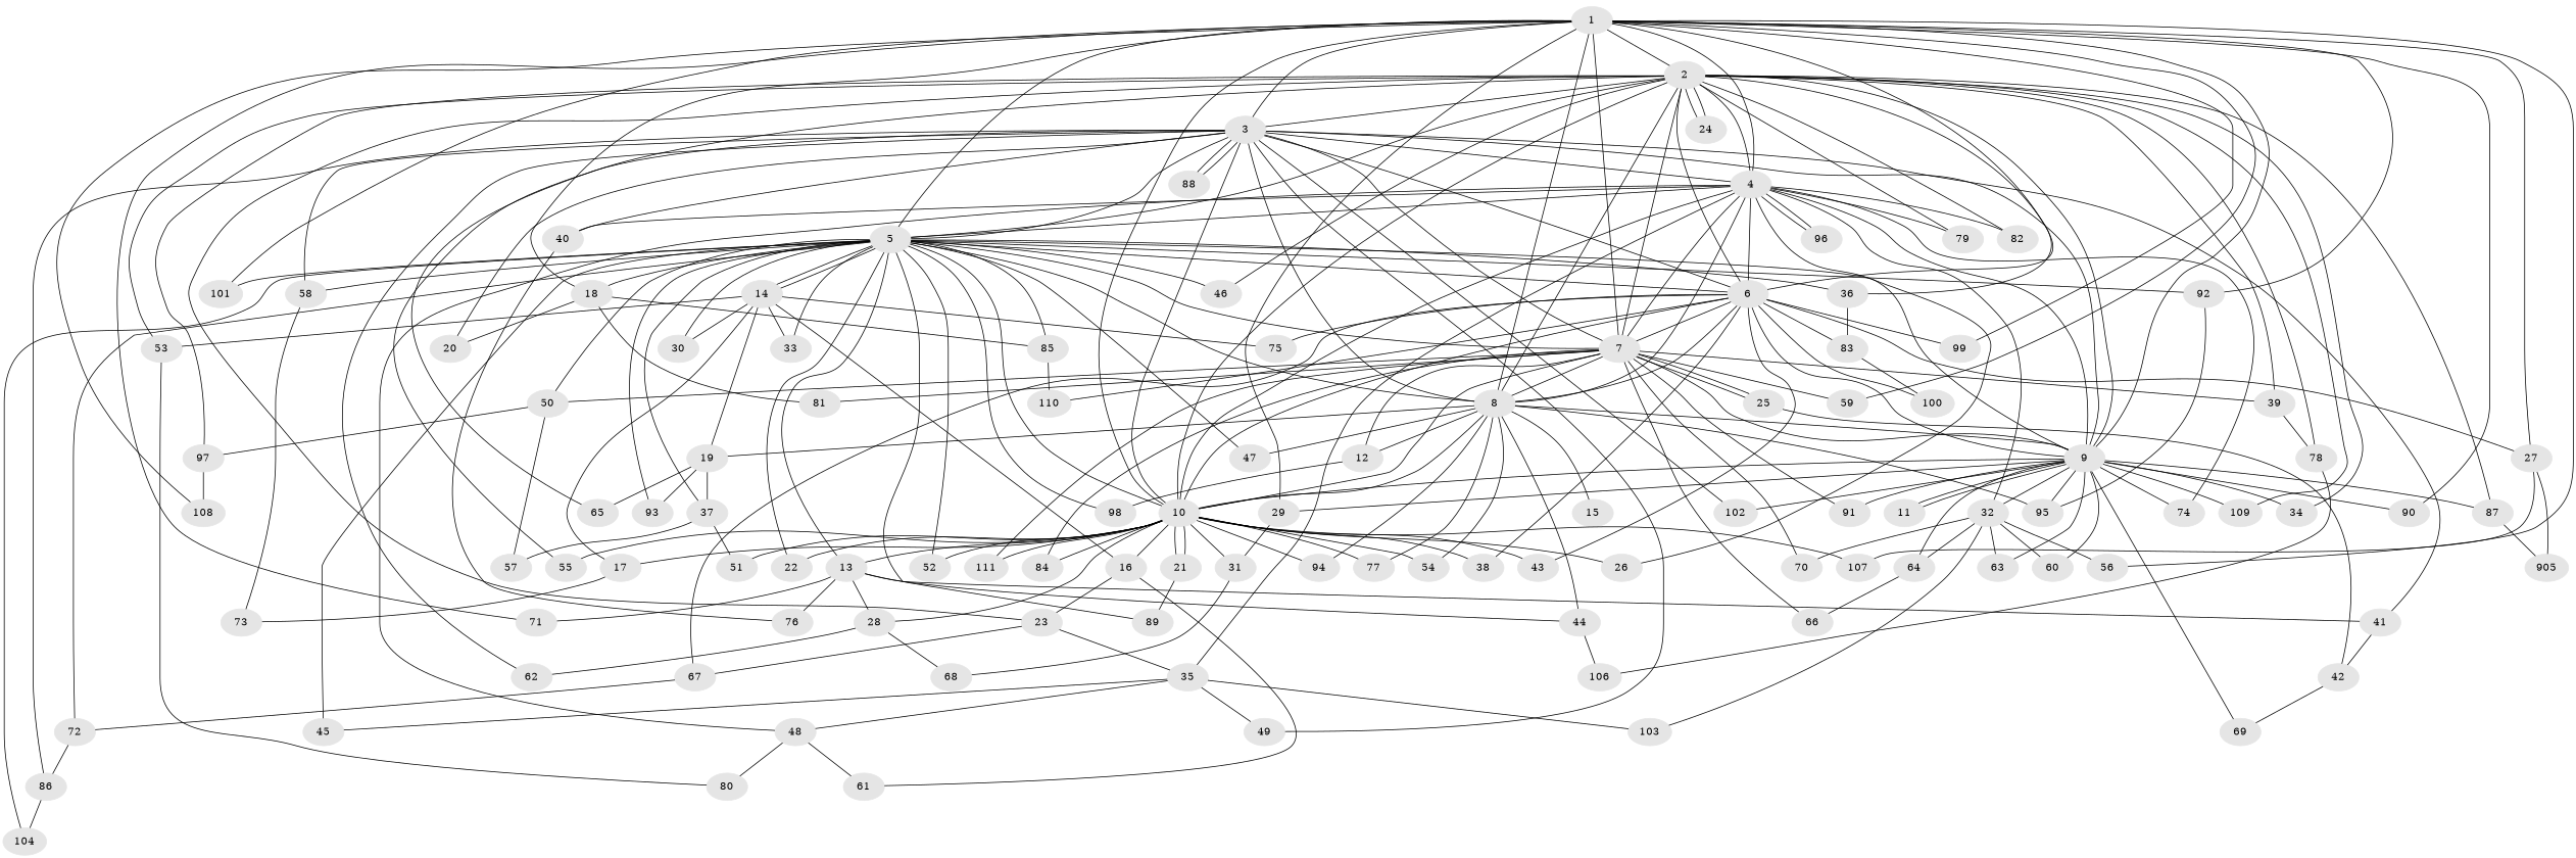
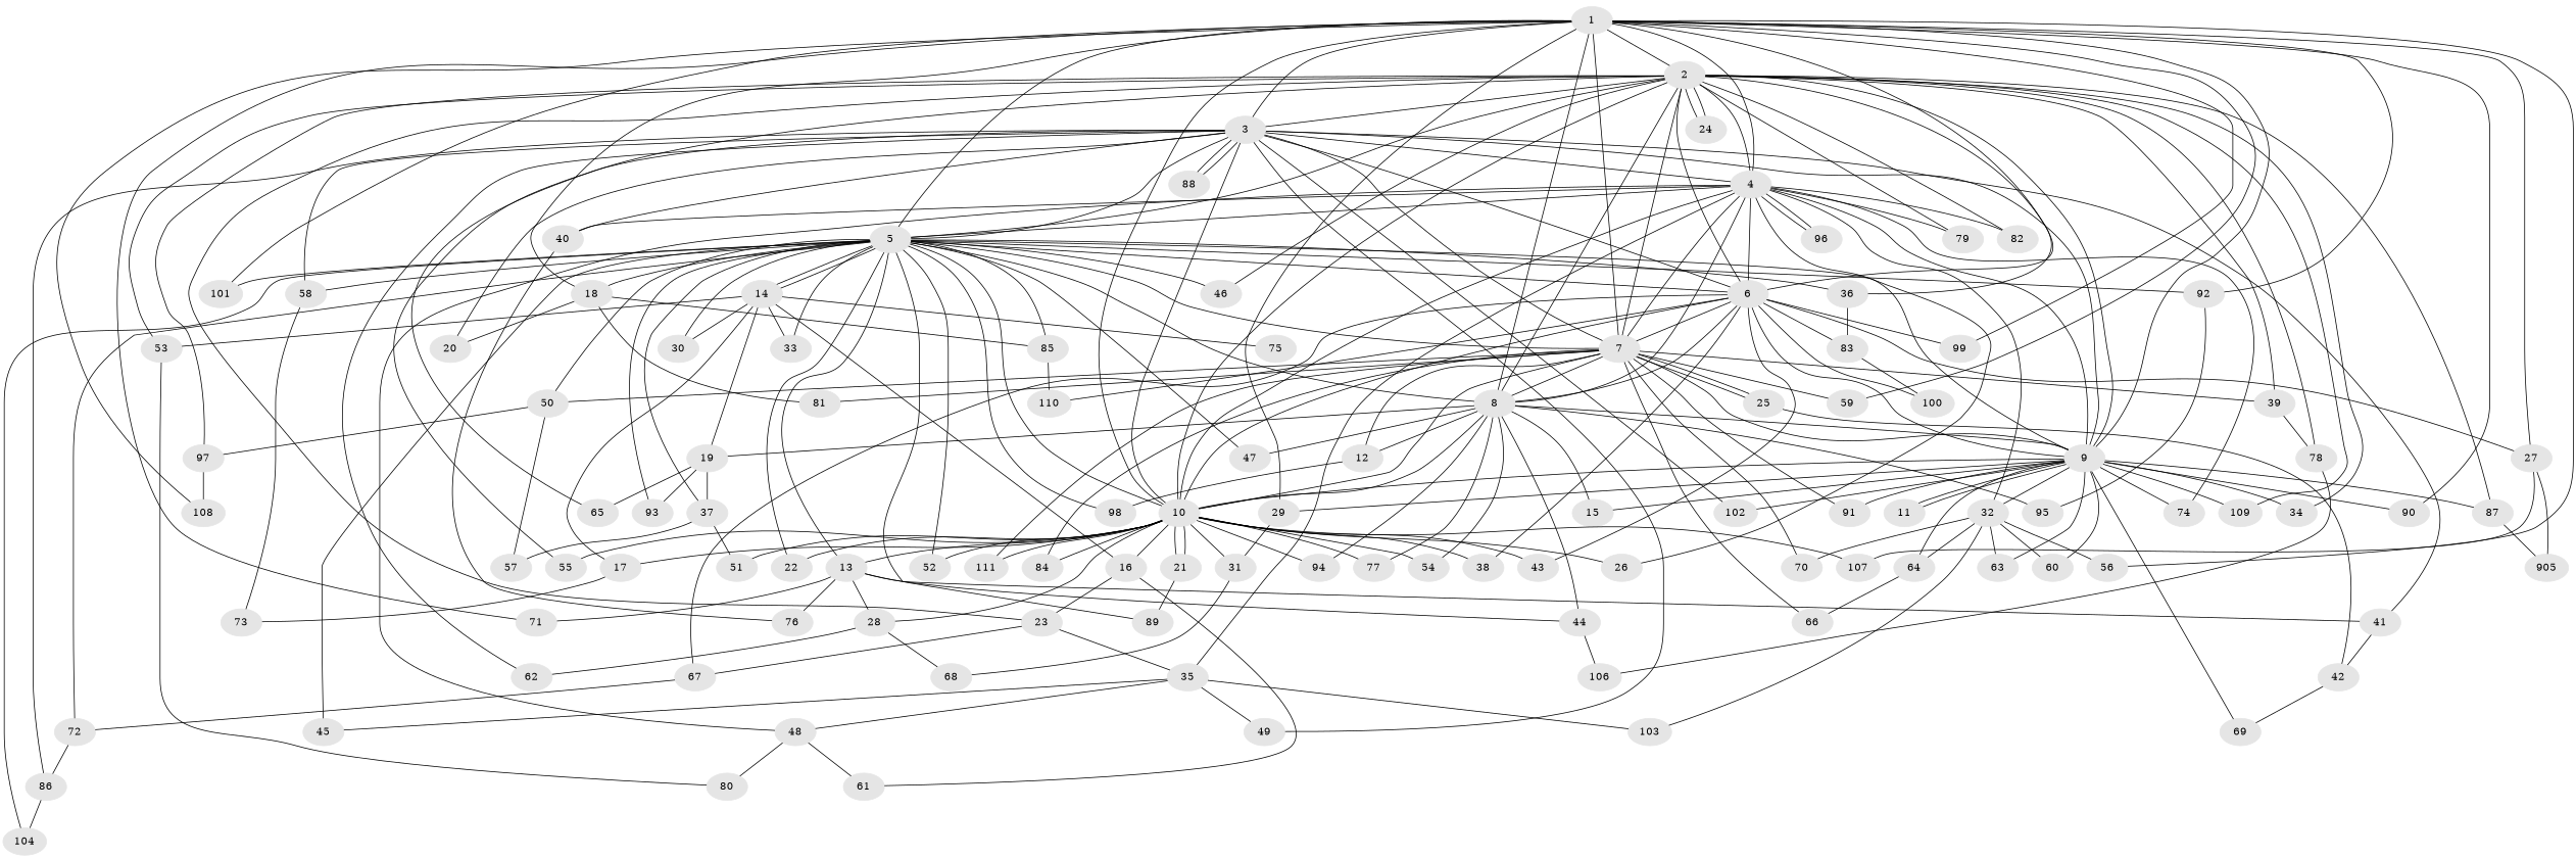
  graph {
    node [color=gray90 style=filled]
    1
    2
    3
    4
    5
    6
    7
    8
    9
    10
    18
    27
    29
    56
    59
    71
    90
    92
    99
    101
    108
    23
    24
    34
    36
    39
    46
    53
    65
    78
    79
    82
    87
    97
    109
    20
    40
    41
    49
    55
    58
    62
    86
    88
    102
    26
    32
    35
    48
    74
    96
    13
    14
    22
    30
    33
    37
    45
    47
    50
    52
    72
    85
    89
    93
    98
    104
    38
    43
    67
    75
    83
    100
    110
    12
    25
    66
    70
    81
    84
    91
    111
    15
    19
    44
    54
    77
    94
    95
    11
    60
    63
    64
    69
    16
    17
    21
    28
    31
    51
    107
    n102 [label=905]
    80
    106
    76
    42
    73
    103
    61
    57
    68
    1 -- 2
    1 -- 3
    1 -- 4
    1 -- 5
    1 -- 6
    1 -- 7
    1 -- 8
    1 -- 9
    1 -- 10
    1 -- 18
    1 -- 27
    1 -- 29
    1 -- 56
    1 -- 59
    1 -- 71
    1 -- 90
    1 -- 92
    1 -- 99
    1 -- 101
    1 -- 108
    2 -- 3
    2 -- 4
    2 -- 5
    2 -- 6
    2 -- 7
    2 -- 8
    2 -- 9
    2 -- 10
    2 -- 23
    2 -- 24
    2 -- 24
    2 -- 34
    2 -- 36
    2 -- 39
    2 -- 46
    2 -- 53
    2 -- 65
    2 -- 78
    2 -- 79
    2 -- 82
    2 -- 87
    2 -- 97
    2 -- 109
    3 -- 4
    3 -- 5
    3 -- 6
    3 -- 7
-   3 -- 8
    3 -- 9
    3 -- 10
    3 -- 20
    3 -- 40
    3 -- 41
    3 -- 49
    3 -- 55
    3 -- 58
    3 -- 62
    3 -- 86
    3 -- 88
    3 -- 88
    3 -- 102
    4 -- 5
    4 -- 6
    4 -- 7
    4 -- 8
    4 -- 9
    4 -- 10
    4 -- 79
    4 -- 82
    4 -- 40
    4 -- 26
    4 -- 32
    4 -- 35
    4 -- 48
    4 -- 74
    4 -- 96
    4 -- 96
    5 -- 6
    5 -- 7
    5 -- 8
    5 -- 9
    5 -- 10
    5 -- 18
    5 -- 92
    5 -- 101
    5 -- 36
    5 -- 46
    5 -- 58
    5 -- 13
    5 -- 14
    5 -- 14
    5 -- 22
    5 -- 30
    5 -- 33
    5 -- 37
    5 -- 45
    5 -- 47
    5 -- 50
    5 -- 52
    5 -- 72
    5 -- 85
    5 -- 89
    5 -- 93
    5 -- 98
    5 -- 104
    6 -- 7
    6 -- 8
    6 -- 9
    6 -- 10
    6 -- 27
    6 -- 99
    6 -- 38
    6 -- 43
    6 -- 67
-   6 -- 75
    6 -- 83
    6 -- 100
    6 -- 110
    7 -- 8
    7 -- 9
    7 -- 10
    7 -- 59
    7 -- 39
    7 -- 50
    7 -- 12
    7 -- 25
    7 -- 25
    7 -- 66
    7 -- 70
    7 -- 81
    7 -- 84
    7 -- 91
    7 -- 111
    8 -- 9
    8 -- 10
    8 -- 47
    8 -- 12
    8 -- 15
    8 -- 19
    8 -- 44
    8 -- 54
    8 -- 77
    8 -- 94
    8 -- 95
    9 -- 10
    9 -- 29
    9 -- 90
    9 -- 34
    9 -- 87
    9 -- 109
    9 -- 102
    9 -- 32
    9 -- 74
    9 -- 91
-   9 -- 95
+   9 -- 15
    9 -- 11
    9 -- 11
    9 -- 60
    9 -- 63
    9 -- 64
    9 -- 69
    10 -- 55
    10 -- 26
    10 -- 13
    10 -- 22
    10 -- 52
    10 -- 38
    10 -- 43
    10 -- 84
    10 -- 111
    10 -- 54
    10 -- 77
    10 -- 94
    10 -- 16
    10 -- 17
    10 -- 21
    10 -- 21
    10 -- 28
    10 -- 31
    10 -- 51
    10 -- 107
    18 -- 20
    18 -- 85
    18 -- 81
    27 -- 107
    27 -- n102
    29 -- 31
    92 -- 95
    23 -- 35
    23 -- 67
    36 -- 83
    39 -- 78
    53 -- 80
    78 -- 106
    87 -- n102
    97 -- 108
    40 -- 76
    41 -- 42
    58 -- 73
    86 -- 104
    32 -- 56
    32 -- 70
    32 -- 60
    32 -- 63
    32 -- 64
    32 -- 103
    35 -- 49
    35 -- 48
    35 -- 45
    35 -- 103
    48 -- 80
    48 -- 61
    13 -- 71
    13 -- 41
    13 -- 44
    13 -- 28
    13 -- 76
    14 -- 53
    14 -- 30
    14 -- 33
    14 -- 75
    14 -- 19
    14 -- 16
    14 -- 17
    37 -- 51
    37 -- 57
    50 -- 97
    50 -- 57
    72 -- 86
    85 -- 110
    67 -- 72
    83 -- 100
    12 -- 98
    25 -- 42
    19 -- 65
    19 -- 37
    19 -- 93
    44 -- 106
    64 -- 66
    16 -- 23
    16 -- 61
    17 -- 73
    21 -- 89
    28 -- 62
    28 -- 68
    31 -- 68
    42 -- 69
  }
